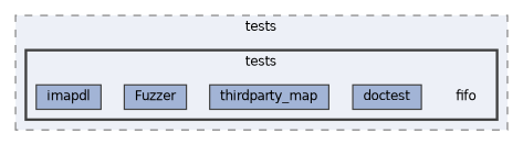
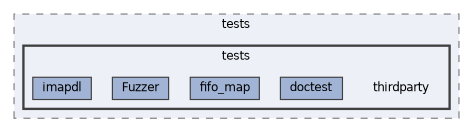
  digraph {
    compound=true
    node [fontname=Helvetica fontsize=10 shape=box color=grey25 fillcolor="#a2b4d6" style=filled]
-   n1 [height=0.2 label=fifo shape=plaintext width=0.4 color="" fillcolor="" style=""]
+   n1 [height=0.2 label=thirdparty shape=plaintext width=0.4 color="" fillcolor="" style=""]
    n2 [height=0.2 label=doctest width=0.4]
-   n3 [height=0.2 label=thirdparty_map width=0.4]
+   n3 [height=0.2 label=fifo_map width=0.4]
    n4 [height=0.2 label=Fuzzer width=0.4]
    n5 [height=0.2 label=imapdl width=0.4]
    subgraph cluster_1 {
      bgcolor="#edf0f7"
      fontname=Helvetica
      fontsize=10
      label=tests
      pencolor=grey50
      style="filled,dashed"
      subgraph cluster_2 {
        bgcolor="#edf0f7"
        fontname=Helvetica
        fontsize=10
        pencolor=grey25
        style="filled,bold"
        n1
        n2
        n3
        n4
        n5
      }
    }
  }
